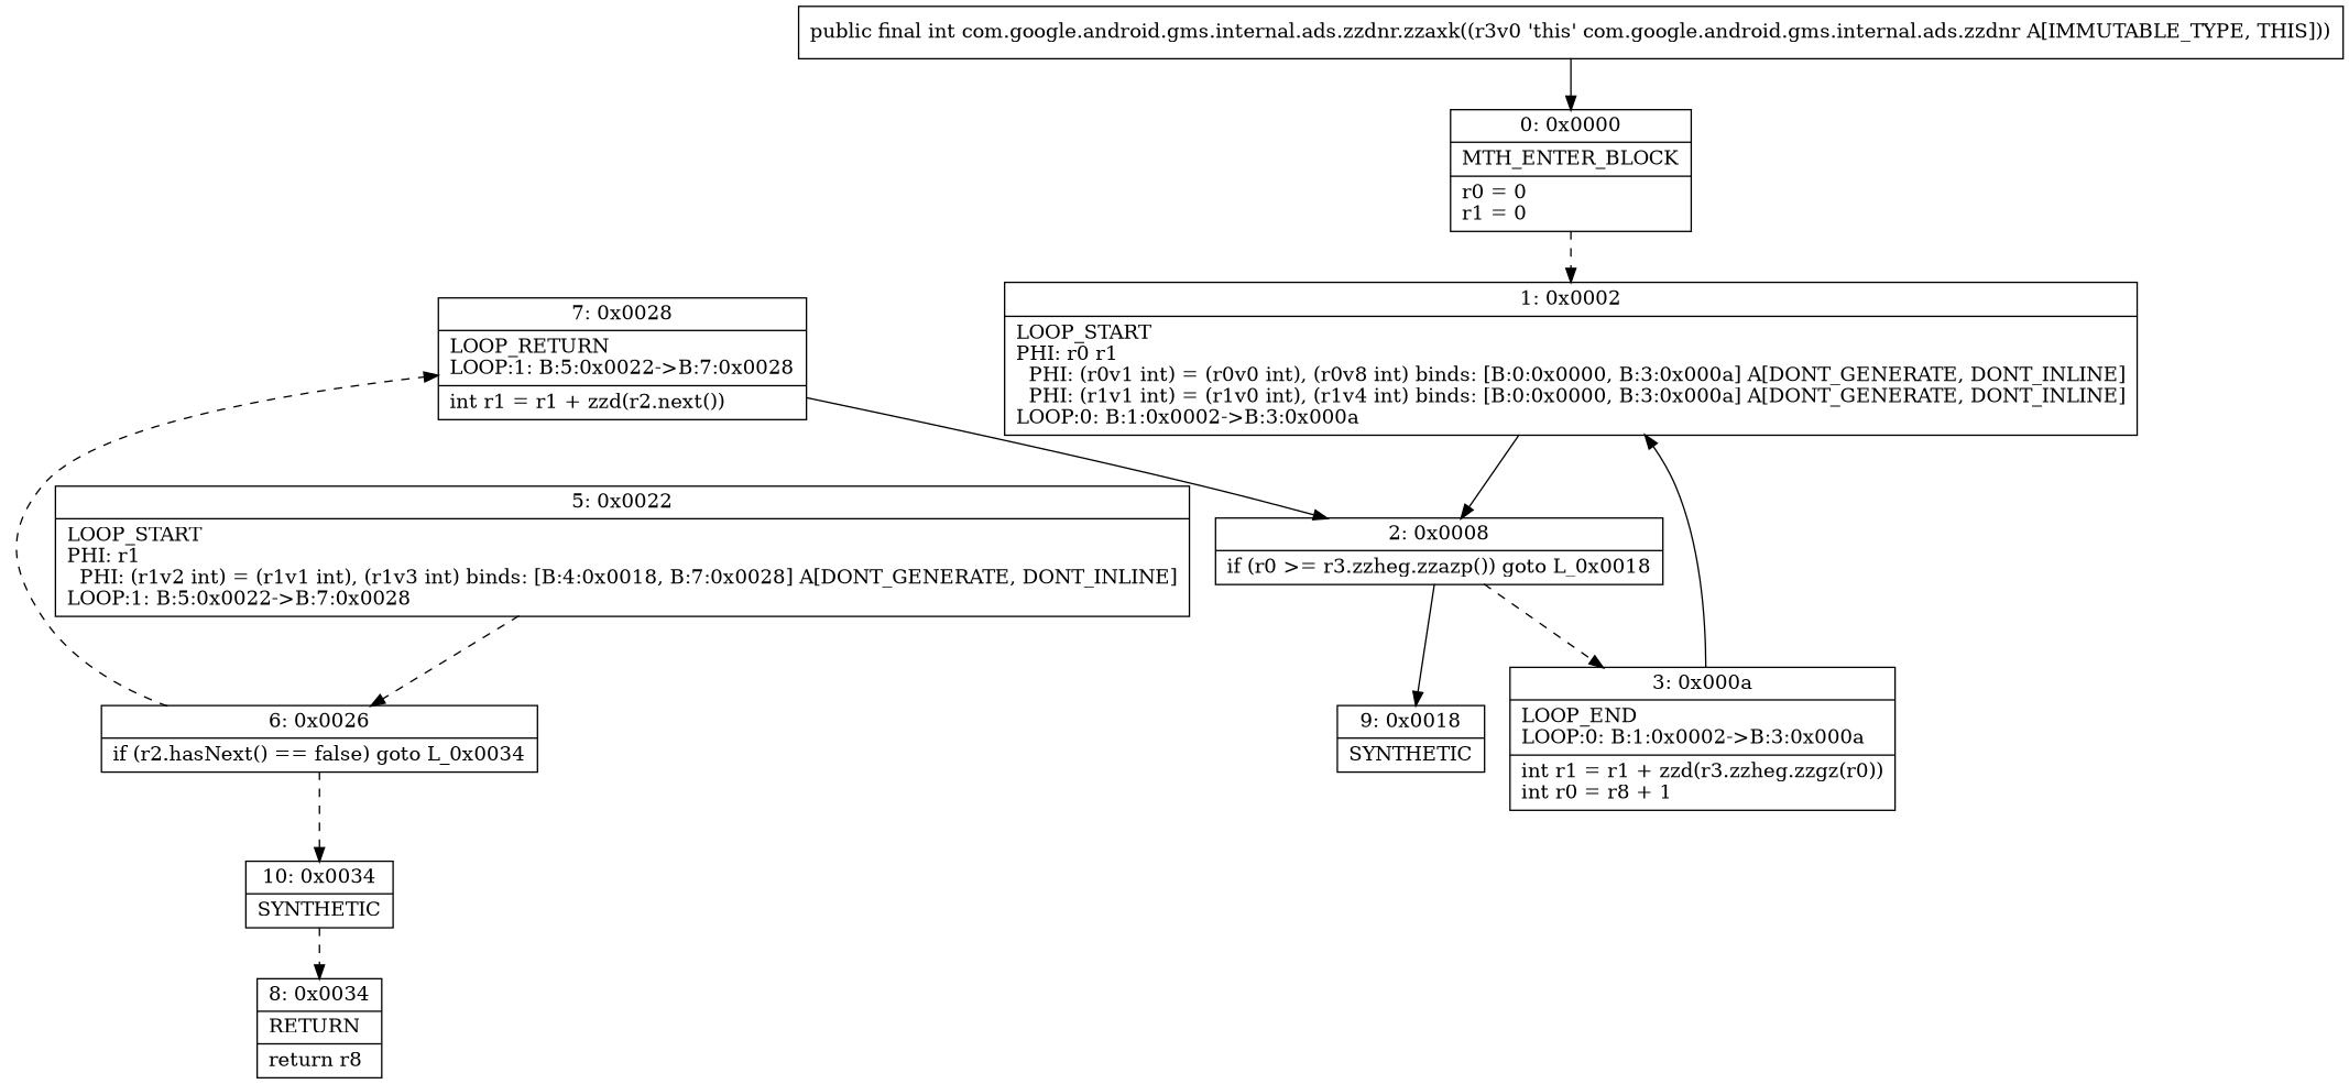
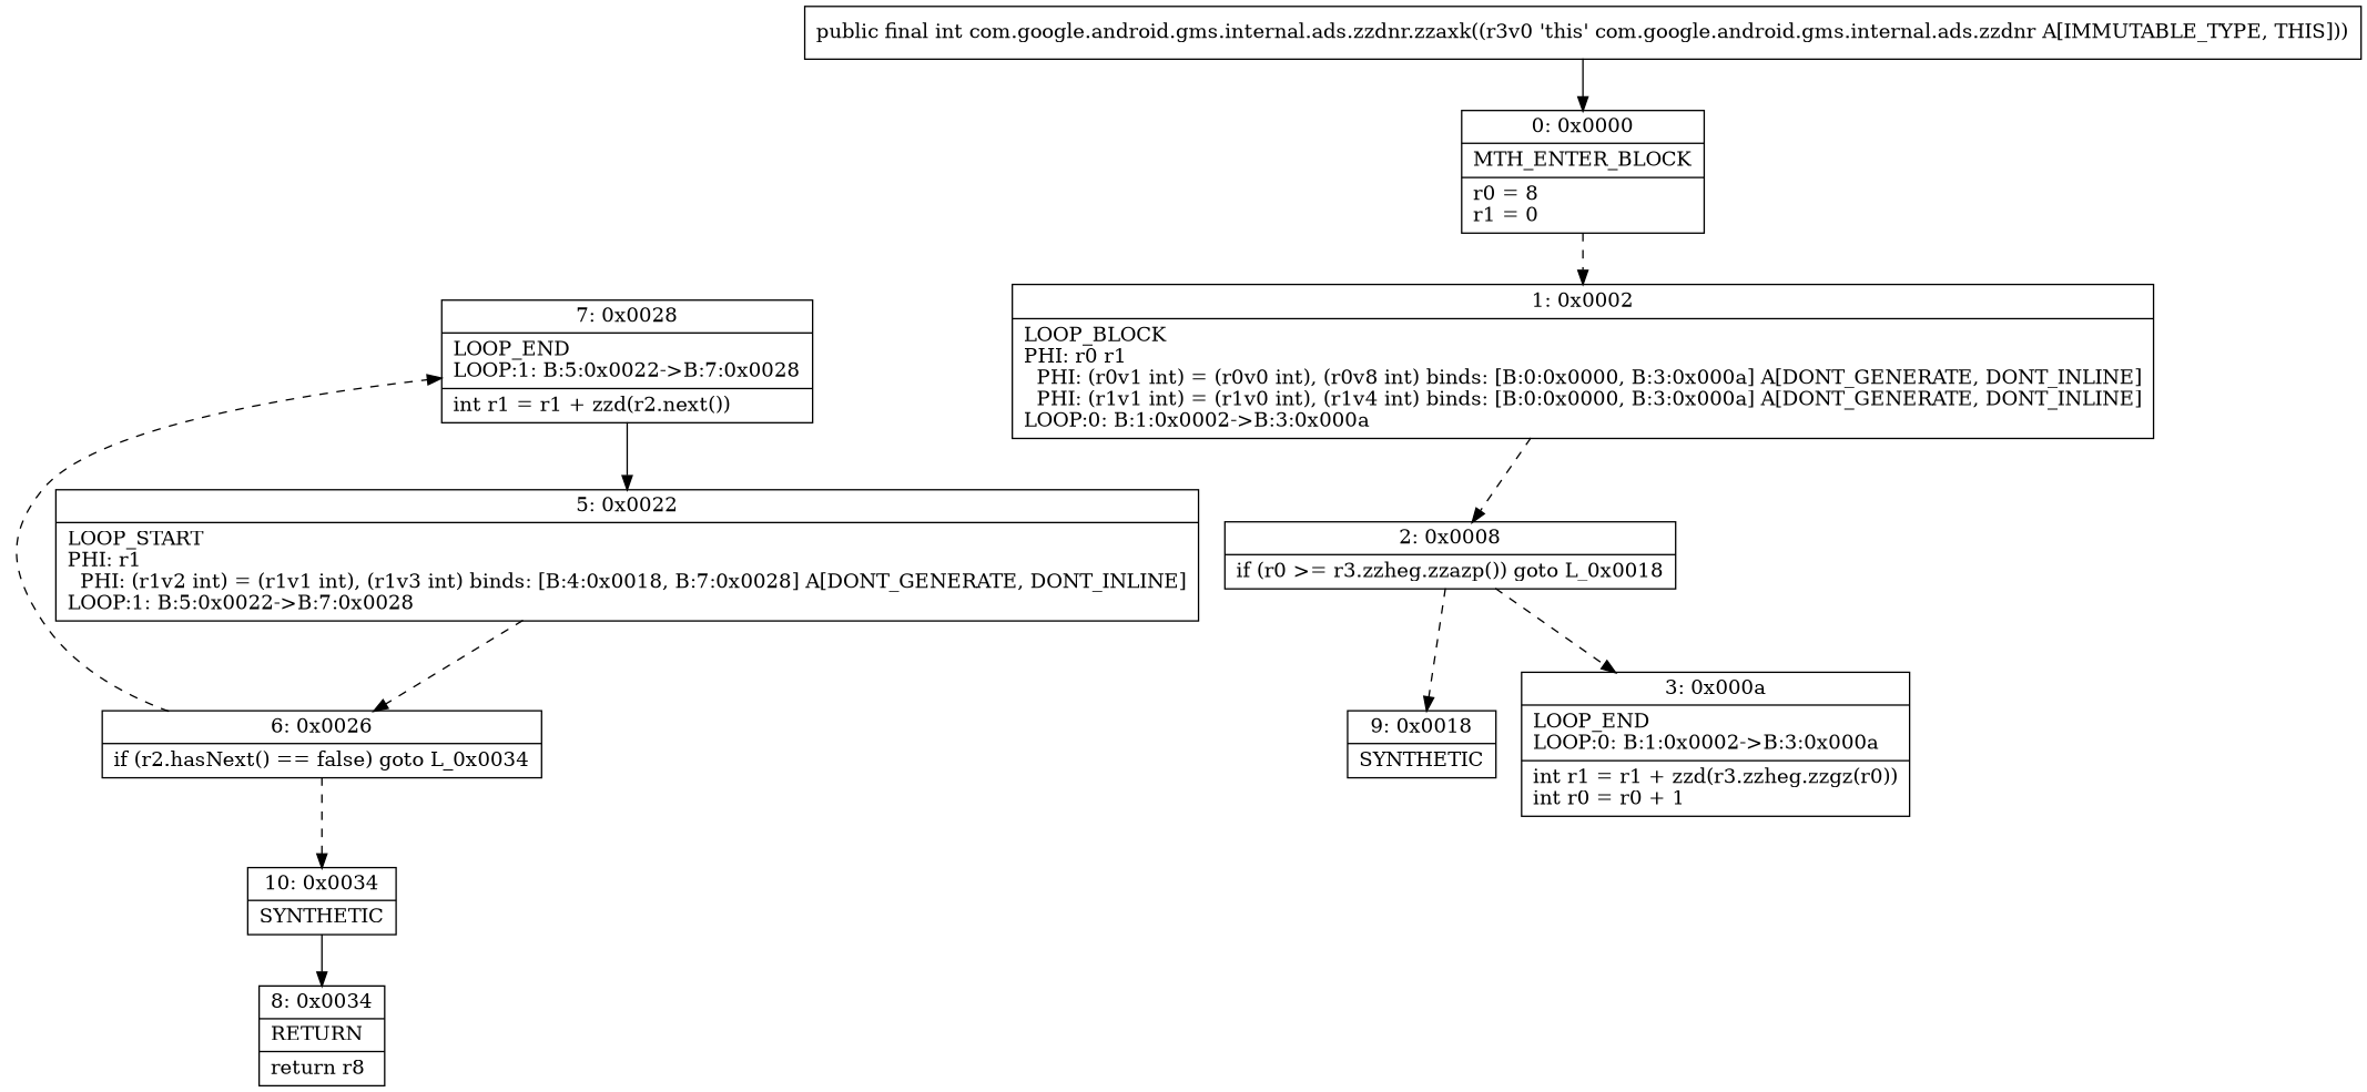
  digraph {
    node [shape=record]
-   n1 [label="{0\:\ 0x0000|MTH_ENTER_BLOCK\l|r0 = 0\lr1 = 0\l}"]
-   n2 [label="{1\:\ 0x0002|LOOP_START\lPHI: r0 r1 \l  PHI: (r0v1 int) = (r0v0 int), (r0v8 int) binds: [B:0:0x0000, B:3:0x000a] A[DONT_GENERATE, DONT_INLINE]\l  PHI: (r1v1 int) = (r1v0 int), (r1v4 int) binds: [B:0:0x0000, B:3:0x000a] A[DONT_GENERATE, DONT_INLINE]\lLOOP:0: B:1:0x0002\-\>B:3:0x000a\l}"]
+   n1 [label="{0\:\ 0x0000|MTH_ENTER_BLOCK\l|r0 = 8\lr1 = 0\l}"]
+   n2 [label="{1\:\ 0x0002|LOOP_BLOCK\lPHI: r0 r1 \l  PHI: (r0v1 int) = (r0v0 int), (r0v8 int) binds: [B:0:0x0000, B:3:0x000a] A[DONT_GENERATE, DONT_INLINE]\l  PHI: (r1v1 int) = (r1v0 int), (r1v4 int) binds: [B:0:0x0000, B:3:0x000a] A[DONT_GENERATE, DONT_INLINE]\lLOOP:0: B:1:0x0002\-\>B:3:0x000a\l}"]
    n3 [label="{2\:\ 0x0008|if (r0 \>= r3.zzheg.zzazp()) goto L_0x0018\l}"]
-   n4 [label="{3\:\ 0x000a|LOOP_END\lLOOP:0: B:1:0x0002\-\>B:3:0x000a\l|int r1 = r1 + zzd(r3.zzheg.zzgz(r0))\lint r0 = r8 + 1\l}"]
+   n4 [label="{3\:\ 0x000a|LOOP_END\lLOOP:0: B:1:0x0002\-\>B:3:0x000a\l|int r1 = r1 + zzd(r3.zzheg.zzgz(r0))\lint r0 = r0 + 1\l}"]
    n5 [label="{9\:\ 0x0018|SYNTHETIC\l}"]
    n6 [label="{5\:\ 0x0022|LOOP_START\lPHI: r1 \l  PHI: (r1v2 int) = (r1v1 int), (r1v3 int) binds: [B:4:0x0018, B:7:0x0028] A[DONT_GENERATE, DONT_INLINE]\lLOOP:1: B:5:0x0022\-\>B:7:0x0028\l}"]
    n7 [label="{6\:\ 0x0026|if (r2.hasNext() == false) goto L_0x0034\l}"]
-   n8 [label="{7\:\ 0x0028|LOOP_RETURN\lLOOP:1: B:5:0x0022\-\>B:7:0x0028\l|int r1 = r1 + zzd(r2.next())\l}"]
+   n8 [label="{7\:\ 0x0028|LOOP_END\lLOOP:1: B:5:0x0022\-\>B:7:0x0028\l|int r1 = r1 + zzd(r2.next())\l}"]
    n9 [label="{10\:\ 0x0034|SYNTHETIC\l}"]
    n10 [label="{8\:\ 0x0034|RETURN\l|return r8\l}"]
    n11 [label="{public final int com.google.android.gms.internal.ads.zzdnr.zzaxk((r3v0 'this' com.google.android.gms.internal.ads.zzdnr A[IMMUTABLE_TYPE, THIS])) }"]
    n1 -> n2 [style=dashed]
-   n2 -> n3
+   n2 -> n3 [style=dashed]
    n3 -> n4 [style=dashed]
-   n3 -> n5
-   n4 -> n2
+   n3 -> n5 [style=dashed]
    n6 -> n7 [style=dashed]
    n7 -> n8 [style=dashed]
    n7 -> n9 [style=dashed]
-   n8 -> n3
-   n9 -> n10 [style=dashed]
+   n8 -> n6
+   n9 -> n10
    n11 -> n1
  }
